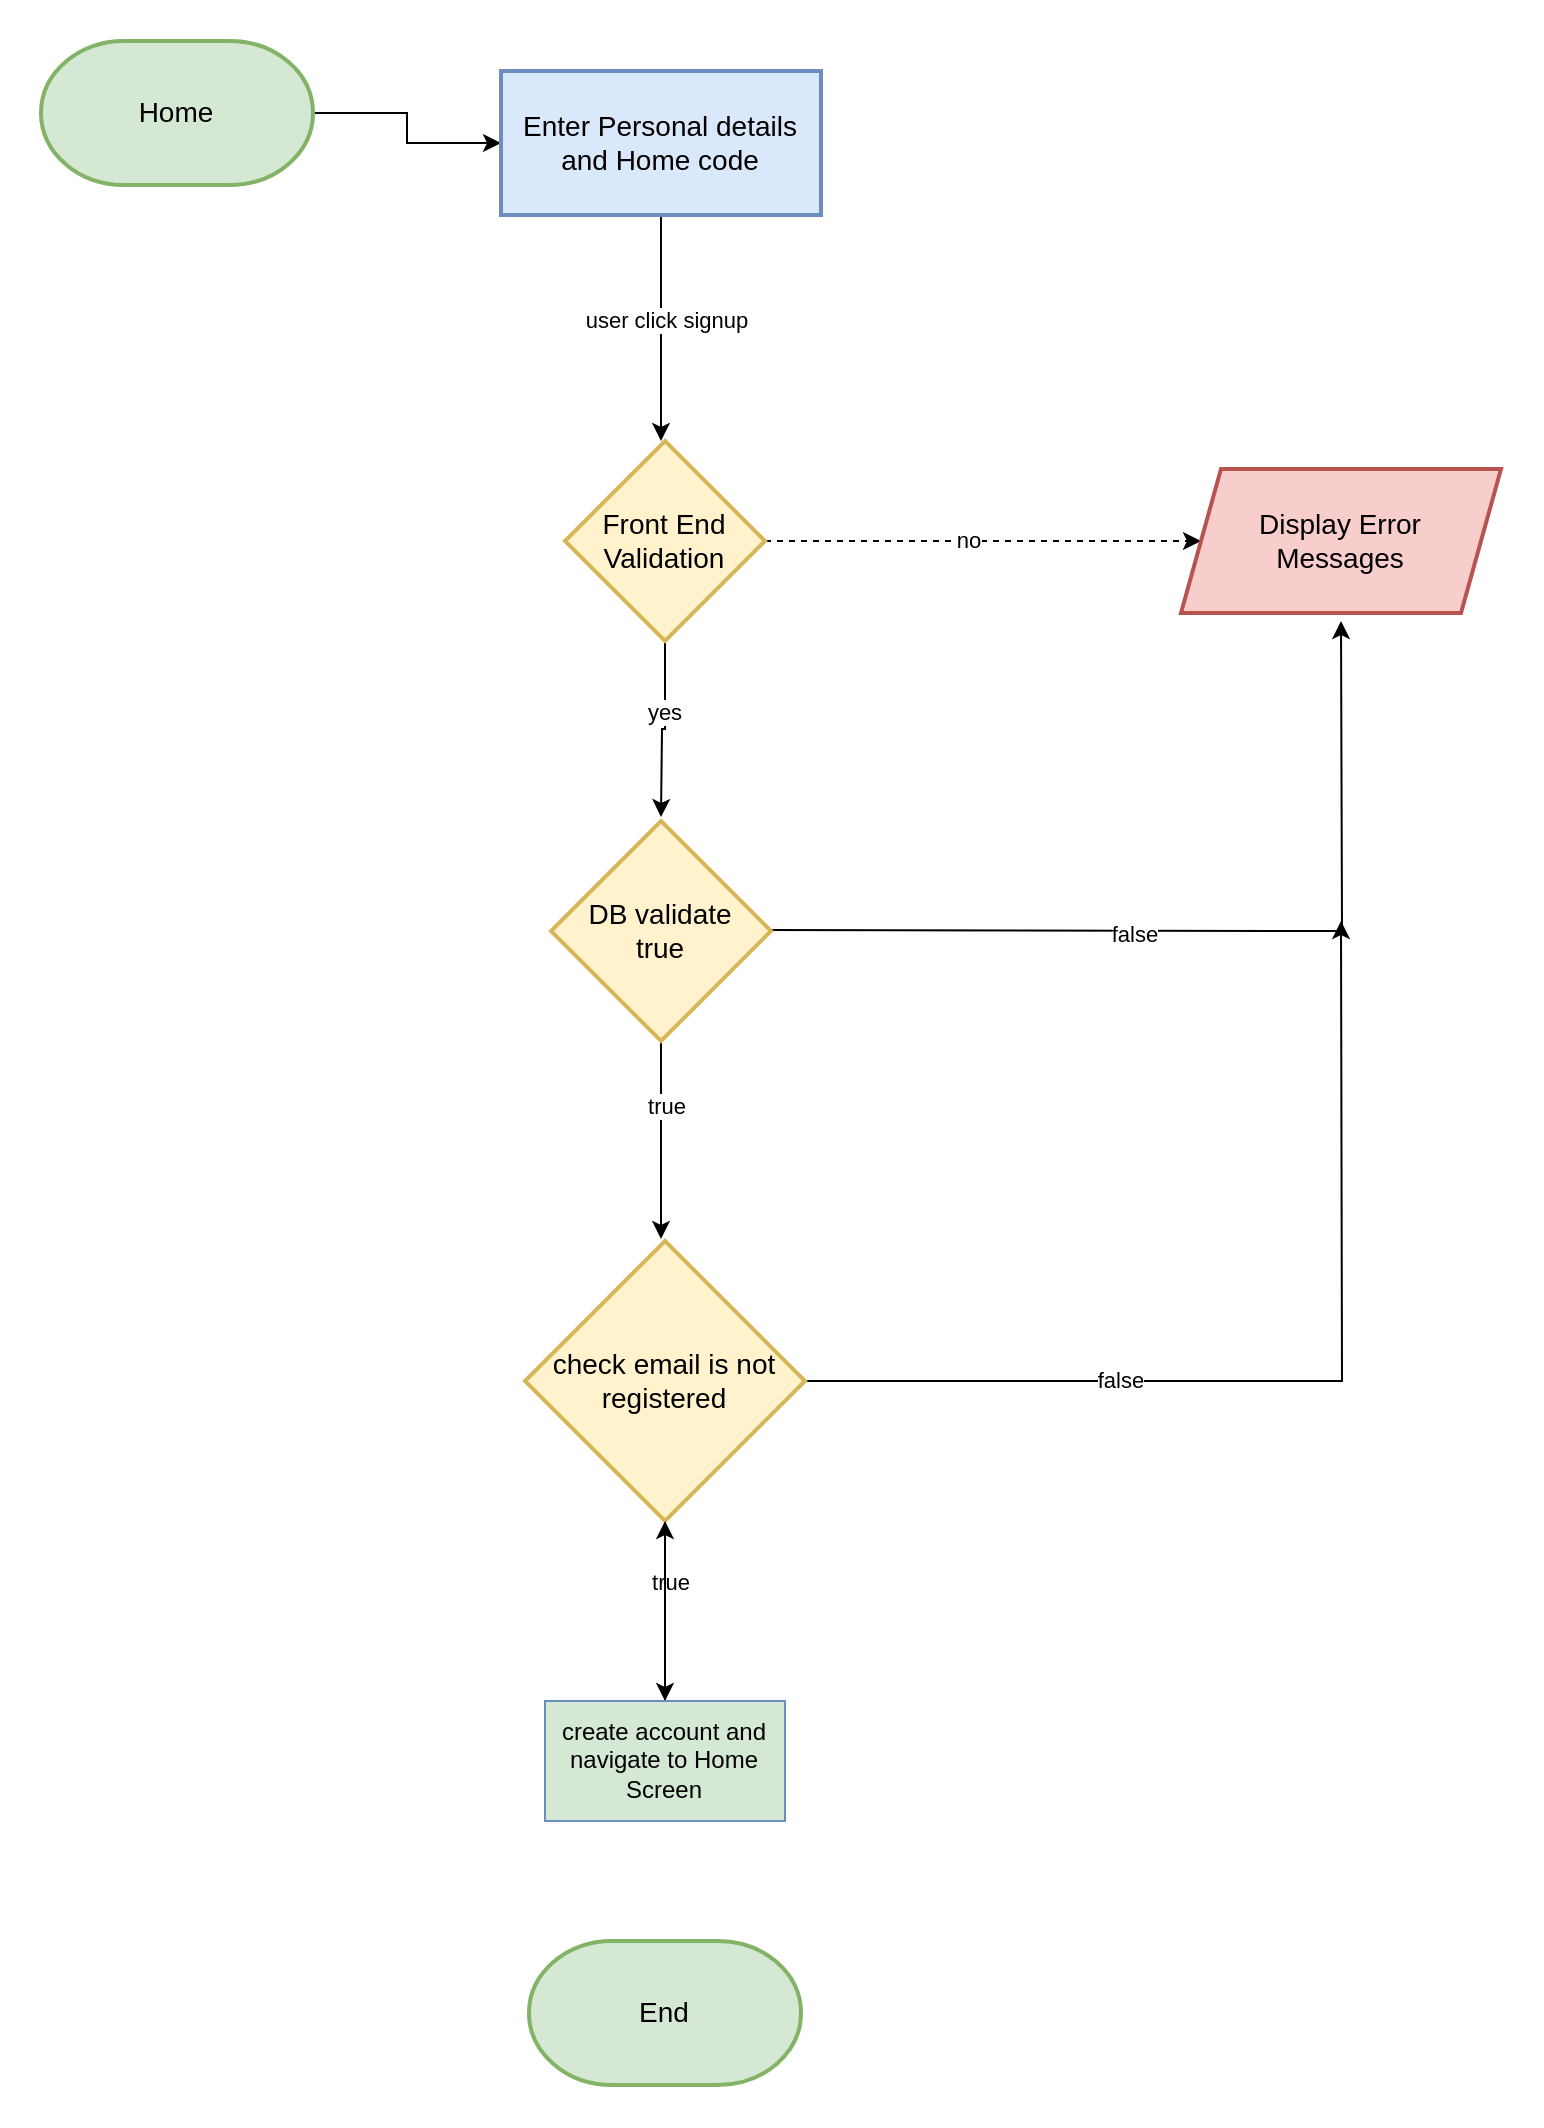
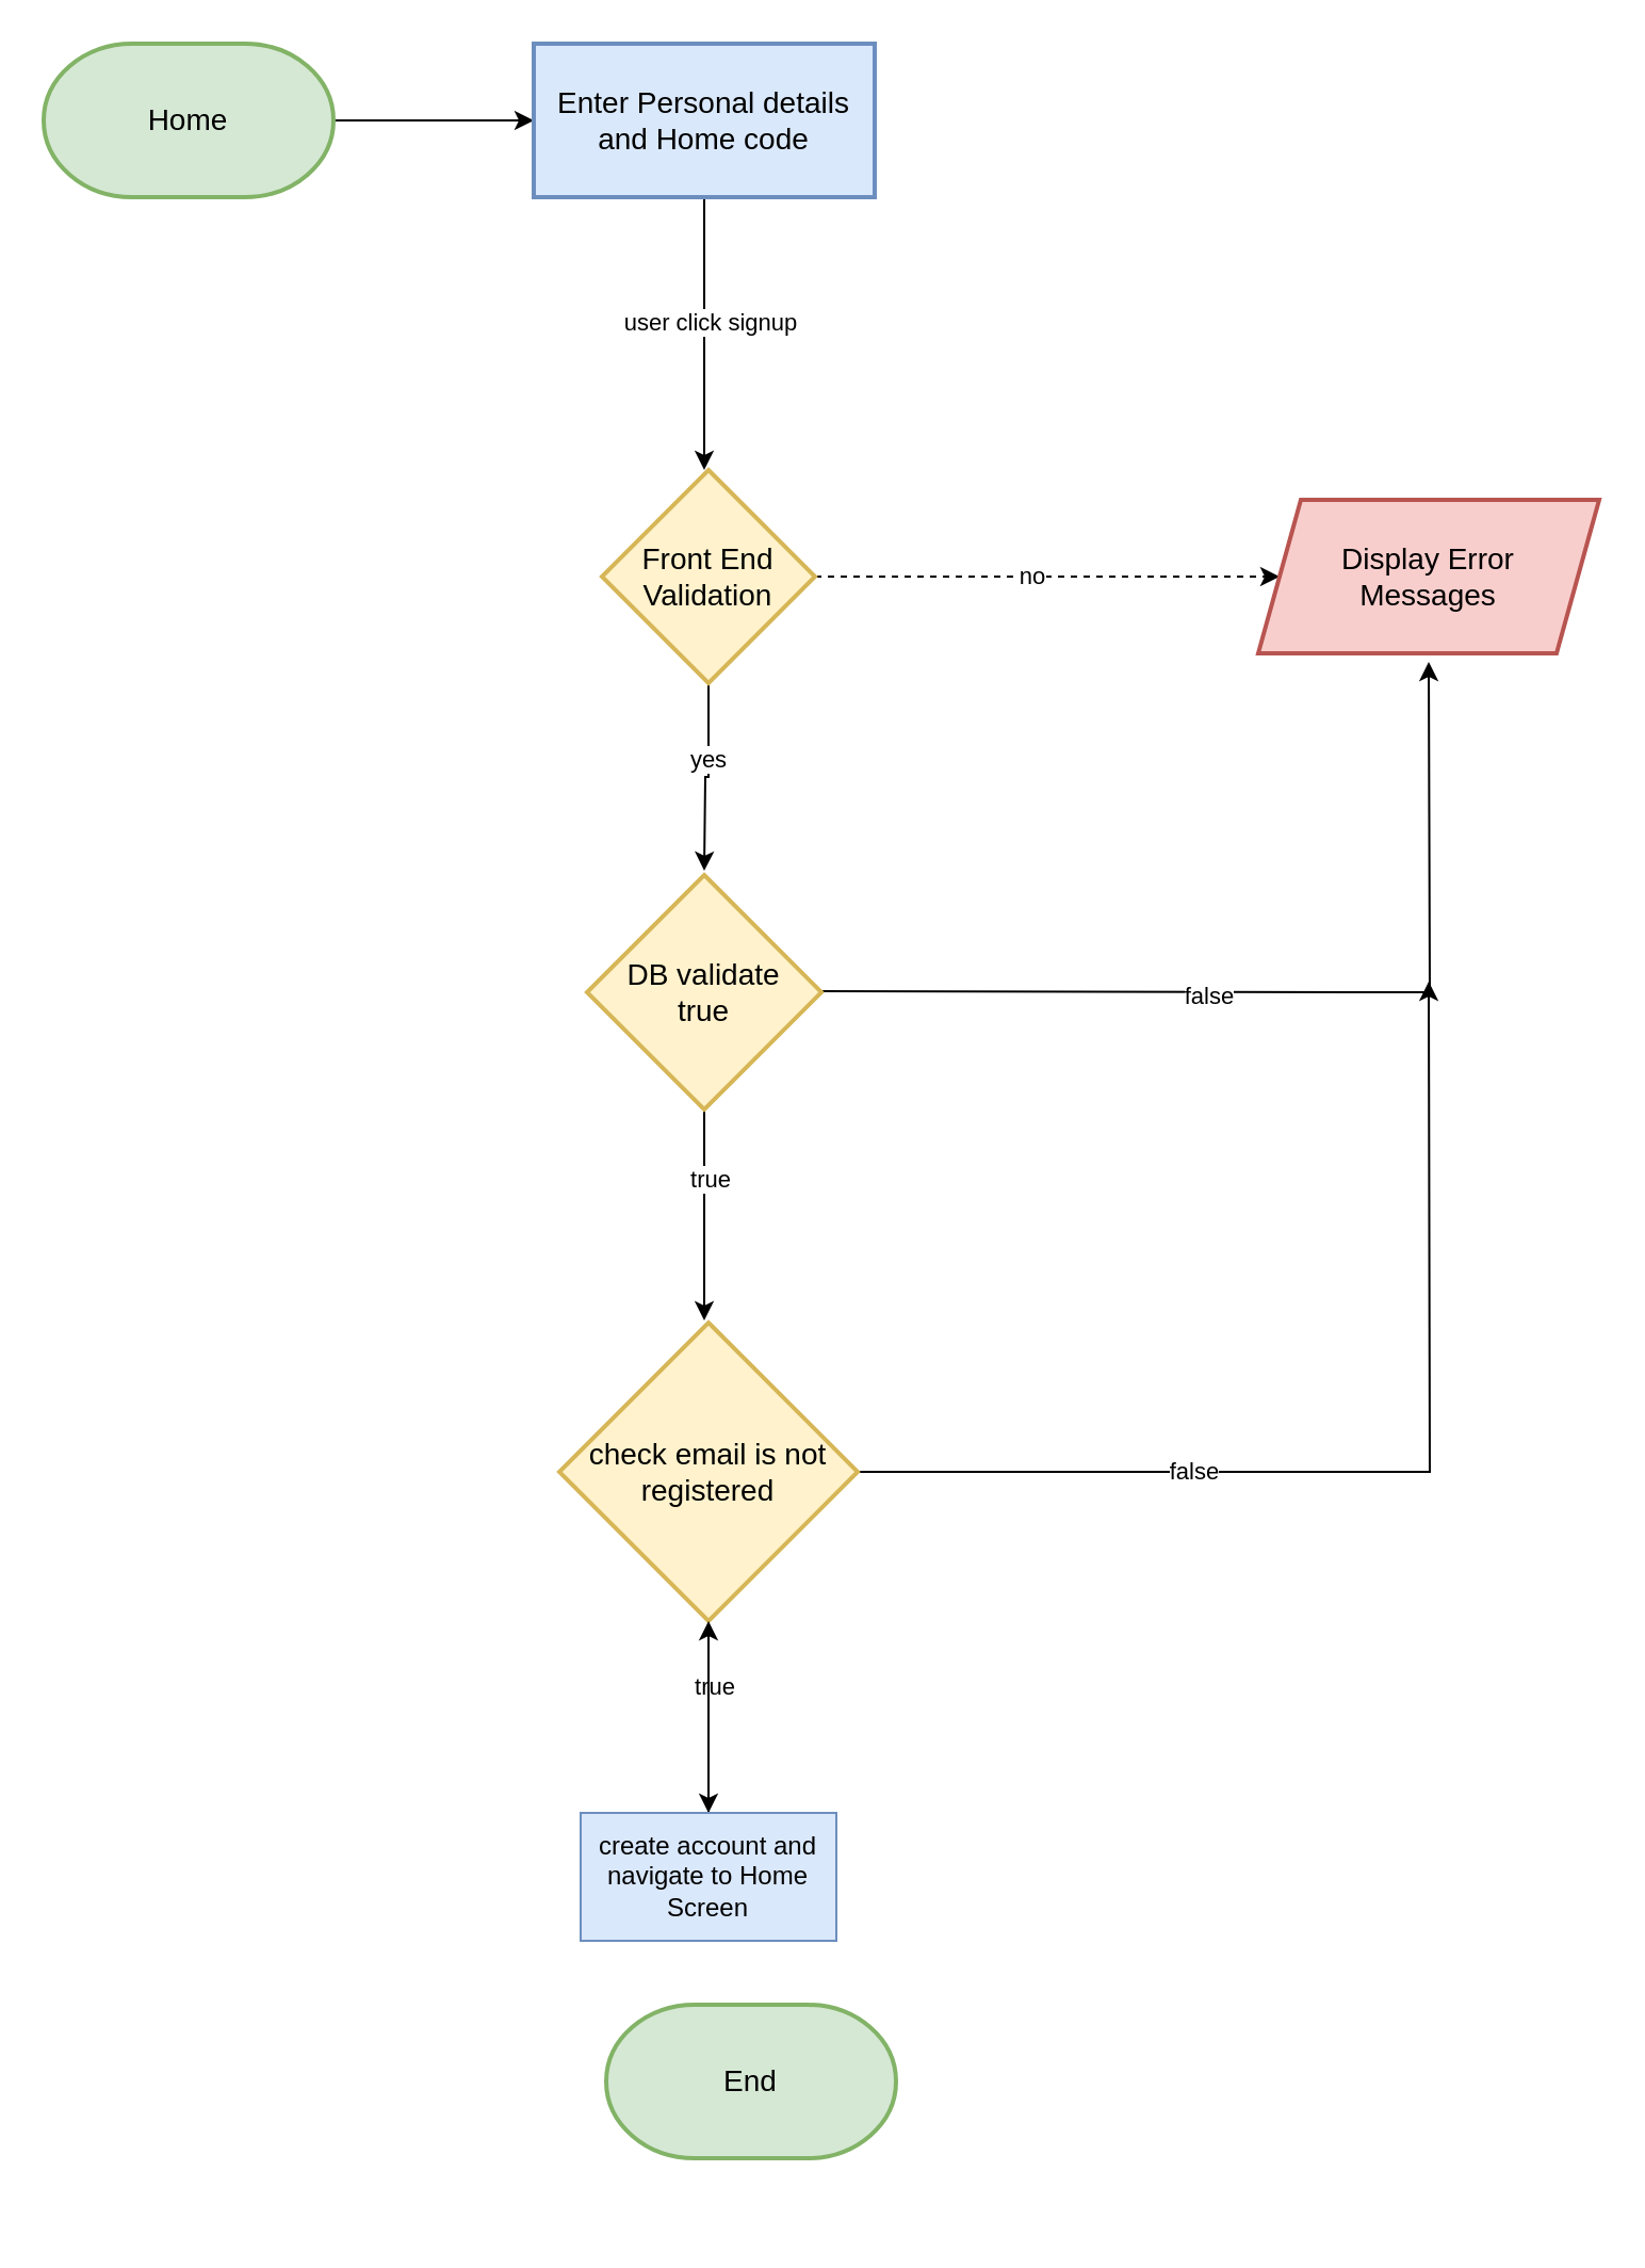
  <mxCell id="0" />
  <mxCell id="1" parent="0" />
  <mxCell id="2" value="" style="edgeStyle=orthogonalEdgeStyle;rounded=0;orthogonalLoop=1;jettySize=auto;html=1;" edge="1" parent="1" source="3" target="6"><mxGeometry relative="1" as="geometry" /></mxCell>
  <mxCell id="3" value="Home" style="fontSize=14;zwfType=basicShape;strokeWidth=2;html=1;shape=mxgraph.flowchart.terminator;whiteSpace=wrap;strokeColor=#82b366;fillColor=#d5e8d4;" vertex="1" parent="1"><mxGeometry x="20" y="20" width="136" height="72" as="geometry" /></mxCell>
  <mxCell id="4" value="" style="edgeStyle=orthogonalEdgeStyle;rounded=0;orthogonalLoop=1;jettySize=auto;html=1;" edge="1" parent="1" source="6"><mxGeometry relative="1" as="geometry"><mxPoint x="330" y="220" as="targetPoint" /></mxGeometry></mxCell>
  <mxCell id="5" value="user click signup" style="edgeLabel;html=1;align=center;verticalAlign=middle;resizable=0;points=[];" vertex="1" connectable="0" parent="4"><mxGeometry x="-0.219" y="2" relative="1" as="geometry"><mxPoint y="8" as="offset" /></mxGeometry></mxCell>
- <mxCell id="6" value="Enter Personal details and Home code" style="fontSize=14;zwfType=basicShape;rounded=0;strokeWidth=2;strokeColor=#6c8ebf;whiteSpace=wrap;html=1;fillColor=#dae8fc;" vertex="1" parent="1"><mxGeometry x="250" y="35" width="160" height="72" as="geometry" /></mxCell>
+ <mxCell id="6" value="Enter Personal details and Home code" style="fontSize=14;zwfType=basicShape;rounded=0;strokeWidth=2;strokeColor=#6c8ebf;whiteSpace=wrap;html=1;fillColor=#dae8fc;" vertex="1" parent="1"><mxGeometry x="250" y="20" width="160" height="72" as="geometry" /></mxCell>
  <mxCell id="7" value="" style="edgeStyle=orthogonalEdgeStyle;rounded=0;orthogonalLoop=1;jettySize=auto;html=1;" edge="1" parent="1" source="11"><mxGeometry relative="1" as="geometry"><mxPoint x="330" y="408" as="targetPoint" /></mxGeometry></mxCell>
  <mxCell id="8" value="yes" style="edgeLabel;html=1;align=center;verticalAlign=middle;resizable=0;points=[];" vertex="1" connectable="0" parent="7"><mxGeometry x="-0.217" y="-1" relative="1" as="geometry"><mxPoint as="offset" /></mxGeometry></mxCell>
  <mxCell id="9" value="" style="edgeStyle=orthogonalEdgeStyle;rounded=0;orthogonalLoop=1;jettySize=auto;html=1;entryX=0;entryY=0.5;entryDx=0;entryDy=0;dashed=1;" edge="1" parent="1" source="11" target="12"><mxGeometry relative="1" as="geometry"><mxPoint x="432" y="270" as="targetPoint" /></mxGeometry></mxCell>
  <mxCell id="10" value="no" style="edgeLabel;html=1;align=center;verticalAlign=middle;resizable=0;points=[];" vertex="1" connectable="0" parent="9"><mxGeometry x="-0.073" y="1" relative="1" as="geometry"><mxPoint as="offset" /></mxGeometry></mxCell>
  <mxCell id="11" value="Front End&lt;br&gt;Validation" style="fontSize=14;spacingLeft=10;spacingRight=10;zwfType=basicShape;strokeWidth=2;rhombus;whiteSpace=wrap;html=1;strokeColor=#d6b656;fillColor=#fff2cc;" vertex="1" parent="1"><mxGeometry x="282" y="220" width="100" height="100" as="geometry" /></mxCell>
  <mxCell id="12" value="Display Error Messages" style="fontSize=14;spacingLeft=10;spacingRight=10;zwfType=basicShape;strokeWidth=2;shape=parallelogram;perimeter=parallelogramPerimeter;whiteSpace=wrap;html=1;fixedSize=1;strokeColor=#b85450;fillColor=#f8cecc;" vertex="1" parent="1"><mxGeometry x="590" y="234" width="160" height="72" as="geometry" /></mxCell>
  <mxCell id="13" value="" style="edgeStyle=orthogonalEdgeStyle;rounded=0;orthogonalLoop=1;jettySize=auto;html=1;" edge="1" parent="1"><mxGeometry relative="1" as="geometry"><mxPoint x="382" y="464.5" as="sourcePoint" /><mxPoint x="670" y="310" as="targetPoint" /></mxGeometry></mxCell>
  <mxCell id="14" value="false" style="edgeLabel;html=1;align=center;verticalAlign=middle;resizable=0;points=[];" vertex="1" connectable="0" parent="13"><mxGeometry x="-0.164" y="-2" relative="1" as="geometry"><mxPoint as="offset" /></mxGeometry></mxCell>
  <mxCell id="15" value="" style="edgeStyle=orthogonalEdgeStyle;rounded=0;orthogonalLoop=1;jettySize=auto;html=1;" edge="1" parent="1" source="17"><mxGeometry relative="1" as="geometry"><mxPoint x="330" y="619" as="targetPoint" /></mxGeometry></mxCell>
  <mxCell id="16" value="true" style="edgeLabel;html=1;align=center;verticalAlign=middle;resizable=0;points=[];" vertex="1" connectable="0" parent="15"><mxGeometry x="-0.353" y="2" relative="1" as="geometry"><mxPoint as="offset" /></mxGeometry></mxCell>
  <mxCell id="17" value="DB validate true" style="fontSize=14;spacingLeft=10;spacingRight=10;zwfType=basicShape;strokeWidth=2;rhombus;whiteSpace=wrap;html=1;strokeColor=#d6b656;fillColor=#fff2cc;" vertex="1" parent="1"><mxGeometry x="275" y="410" width="110" height="110" as="geometry" /></mxCell>
  <mxCell id="18" style="edgeStyle=orthogonalEdgeStyle;rounded=0;orthogonalLoop=1;jettySize=auto;html=1;" edge="1" parent="1" source="21"><mxGeometry relative="1" as="geometry"><mxPoint x="670" y="460" as="targetPoint" /></mxGeometry></mxCell>
  <mxCell id="19" style="edgeStyle=orthogonalEdgeStyle;rounded=0;orthogonalLoop=1;jettySize=auto;html=1;" edge="1" parent="1" source="21"><mxGeometry relative="1" as="geometry"><mxPoint x="332" y="850" as="targetPoint" /></mxGeometry></mxCell>
  <mxCell id="20" value="true" style="edgeLabel;html=1;align=center;verticalAlign=middle;resizable=0;points=[];" vertex="1" connectable="0" parent="19"><mxGeometry x="-0.347" y="2" relative="1" as="geometry"><mxPoint as="offset" /></mxGeometry></mxCell>
  <mxCell id="21" value="check email is not registered" style="fontSize=14;spacingLeft=10;spacingRight=10;zwfType=basicShape;strokeWidth=2;rhombus;whiteSpace=wrap;html=1;strokeColor=#d6b656;fillColor=#fff2cc;" vertex="1" parent="1"><mxGeometry x="262" y="620" width="140" height="140" as="geometry" /></mxCell>
  <mxCell id="22" value="false" style="edgeLabel;html=1;align=center;verticalAlign=middle;resizable=0;points=[];" vertex="1" connectable="0" parent="1"><mxGeometry x="559.998" y="689.999" as="geometry" /></mxCell>
  <mxCell id="23" value="" style="edgeStyle=orthogonalEdgeStyle;rounded=0;orthogonalLoop=1;jettySize=auto;html=1;" edge="1" parent="1" source="24" target="21"><mxGeometry relative="1" as="geometry" /></mxCell>
- <mxCell id="24" value="create account and navigate to Home Screen" style="rounded=0;whiteSpace=wrap;html=1;fillColor=#d5e8d4;strokeColor=#6c8ebf;" vertex="1" parent="1"><mxGeometry x="272" y="850" width="120" height="60" as="geometry" /></mxCell>
- <mxCell id="25" value="End" style="fontSize=14;zwfType=basicShape;strokeWidth=2;html=1;shape=mxgraph.flowchart.terminator;whiteSpace=wrap;strokeColor=#82b366;fillColor=#d5e8d4;" vertex="1" parent="1"><mxGeometry x="264" y="970" width="136" height="72" as="geometry" /></mxCell>
+ <mxCell id="24" value="create account and navigate to Home Screen" style="rounded=0;whiteSpace=wrap;html=1;fillColor=#dae8fc;strokeColor=#6c8ebf;" vertex="1" parent="1"><mxGeometry x="272" y="850" width="120" height="60" as="geometry" /></mxCell>
+ <mxCell id="25" value="End" style="fontSize=14;zwfType=basicShape;strokeWidth=2;html=1;shape=mxgraph.flowchart.terminator;whiteSpace=wrap;strokeColor=#82b366;fillColor=#d5e8d4;" vertex="1" parent="1"><mxGeometry x="284" y="940" width="136" height="72" as="geometry" /></mxCell>
